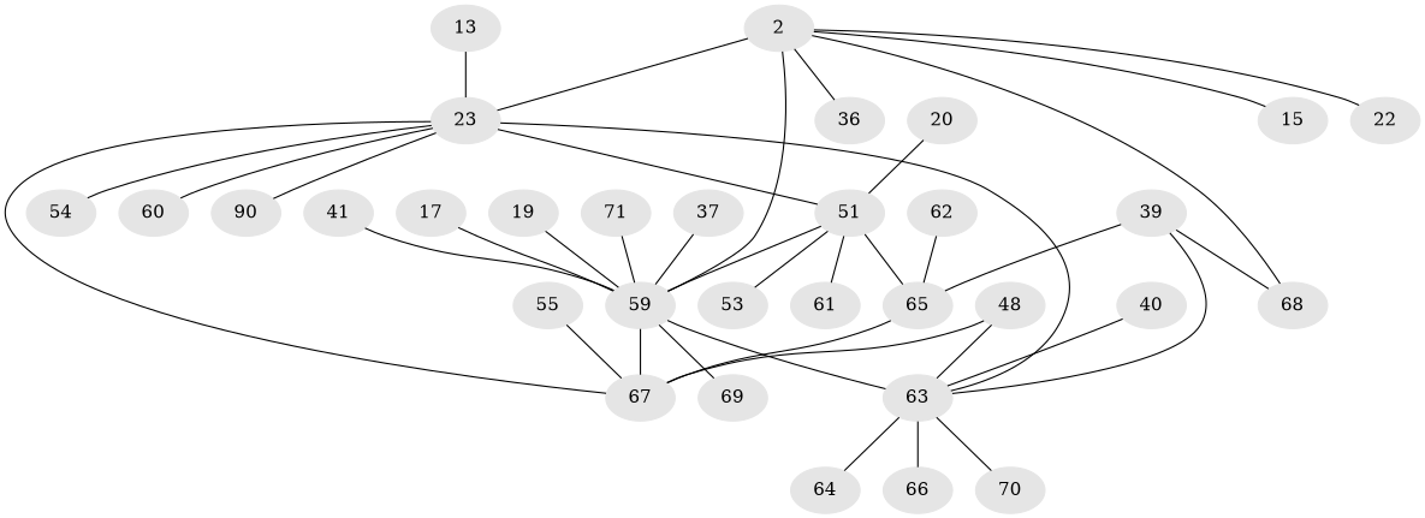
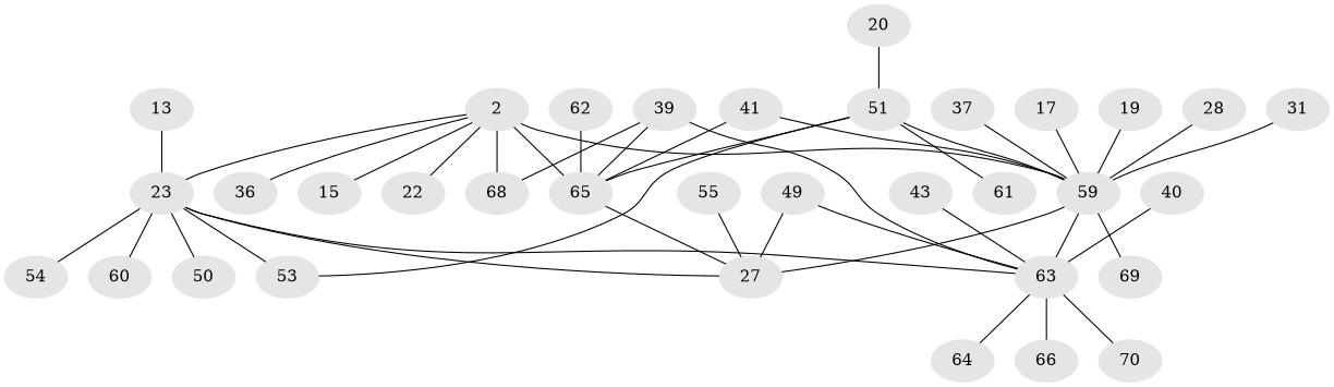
  graph {
    node [color=gray90 style=filled]
    2
    15
    22
    23 [super="+12"]
    36 [super="+29"]
    59 [super="+34+11"]
    65 [super="+24+33+47+25+57"]
    68 [super="+46"]
    51 [super="+9+32"]
-   50 [label=90]
+   50
    54
    60
    63 [super="+42+56+7+49"]
-   67 [super="+14+26+52"]
+   67 [super="+14+26+52" label=27]
    69
    53
    61
    n18 [label=20]
    13
    17
    19
    64
    66
    70
-   31 [label=71]
+   28
+   31
    37
    39 [super="+20"]
    40
    41
-   48 [super="+30+44+45"]
+   43
+   48 [super="+30+44+45" label=49]
    55
    62
    2 -- 15
    2 -- 22
    2 -- 23 [weight=2]
    2 -- 36
    2 -- 59 [weight=6]
+   2 -- 65 [weight=3]
    2 -- 68 [weight=2]
-   23 -- 51 [weight=2]
+   23 -- 53 [weight=2]
    23 -- 50
    23 -- 54
    23 -- 60
    23 -- 63
    23 -- 67 [weight=2]
    59 -- 63 [weight=4]
    59 -- 67 [weight=4]
    59 -- 69
    65 -- 67 [weight=2]
    51 -- 59 [weight=2]
    51 -- 65
    51 -- 53
    51 -- 61
    63 -- 64
    63 -- 66
    63 -- 70
    n18 -- 51
    13 -- 23
    17 -- 59
    19 -- 59
+   28 -- 59
    31 -- 59
    37 -- 59
    39 -- 65 [weight=2]
    39 -- 68
    39 -- 63
    40 -- 63
    41 -- 59
+   41 -- 65
+   43 -- 63
    48 -- 63
    48 -- 67
    55 -- 67
    62 -- 65
  }
